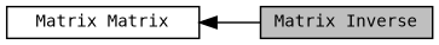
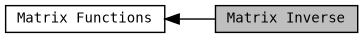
  digraph {
    rankdir=LR
    fontname="DejaVu Sans Mono"
    node [color=black fontname="DejaVu Sans Mono" fontsize=10 shape=box style=filled]
    n1 [fillcolor=grey75 fontcolor=black height=0.2 label="Matrix Inverse" width=0.4]
-   n2 [fillcolor=white height=0.2 label="Matrix Matrix" width=0.4]
+   n2 [fillcolor=white height=0.2 label="Matrix Functions" width=0.4]
    n2 -> n1 [dir=back fontname="DejaVu Sans Mono" fontsize=10 labelfontname=Helvetica labelfontsize=10 shape=plaintext style=solid]
  }
